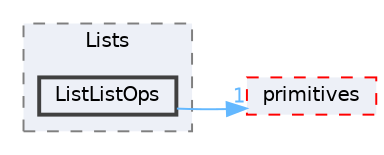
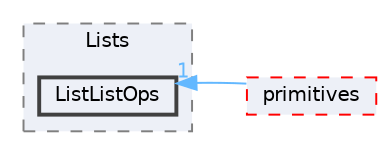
  digraph {
    compound=true
    rankdir=LR
    node [fillcolor="#edf0f7" fontname=Helvetica fontsize=10 shape=box]
    n1 [color=grey25 height=0.2 label=ListListOps style="filled,bold" width=0.4]
    n2 [color=red height=0.2 label=primitives style="filled,dashed" width=0.4]
    subgraph cluster_1 {
      bgcolor="#edf0f7"
      fontname=Helvetica
      fontsize=10
      label=Lists
      pencolor=grey50
      style="filled,dashed"
      n1
    }
-   n1 -> n2 [color=steelblue1 fontcolor=steelblue1 fontname=Helvetica fontsize=10 headlabel=1 labeldistance=1.5 labelfontname=Helvetica labelfontsize=10]
+   n2 -> n1 [color=steelblue1 fontcolor=steelblue1 fontname=Helvetica fontsize=10 headlabel=1 labeldistance=1.5 labelfontname=Helvetica labelfontsize=10]
  }
